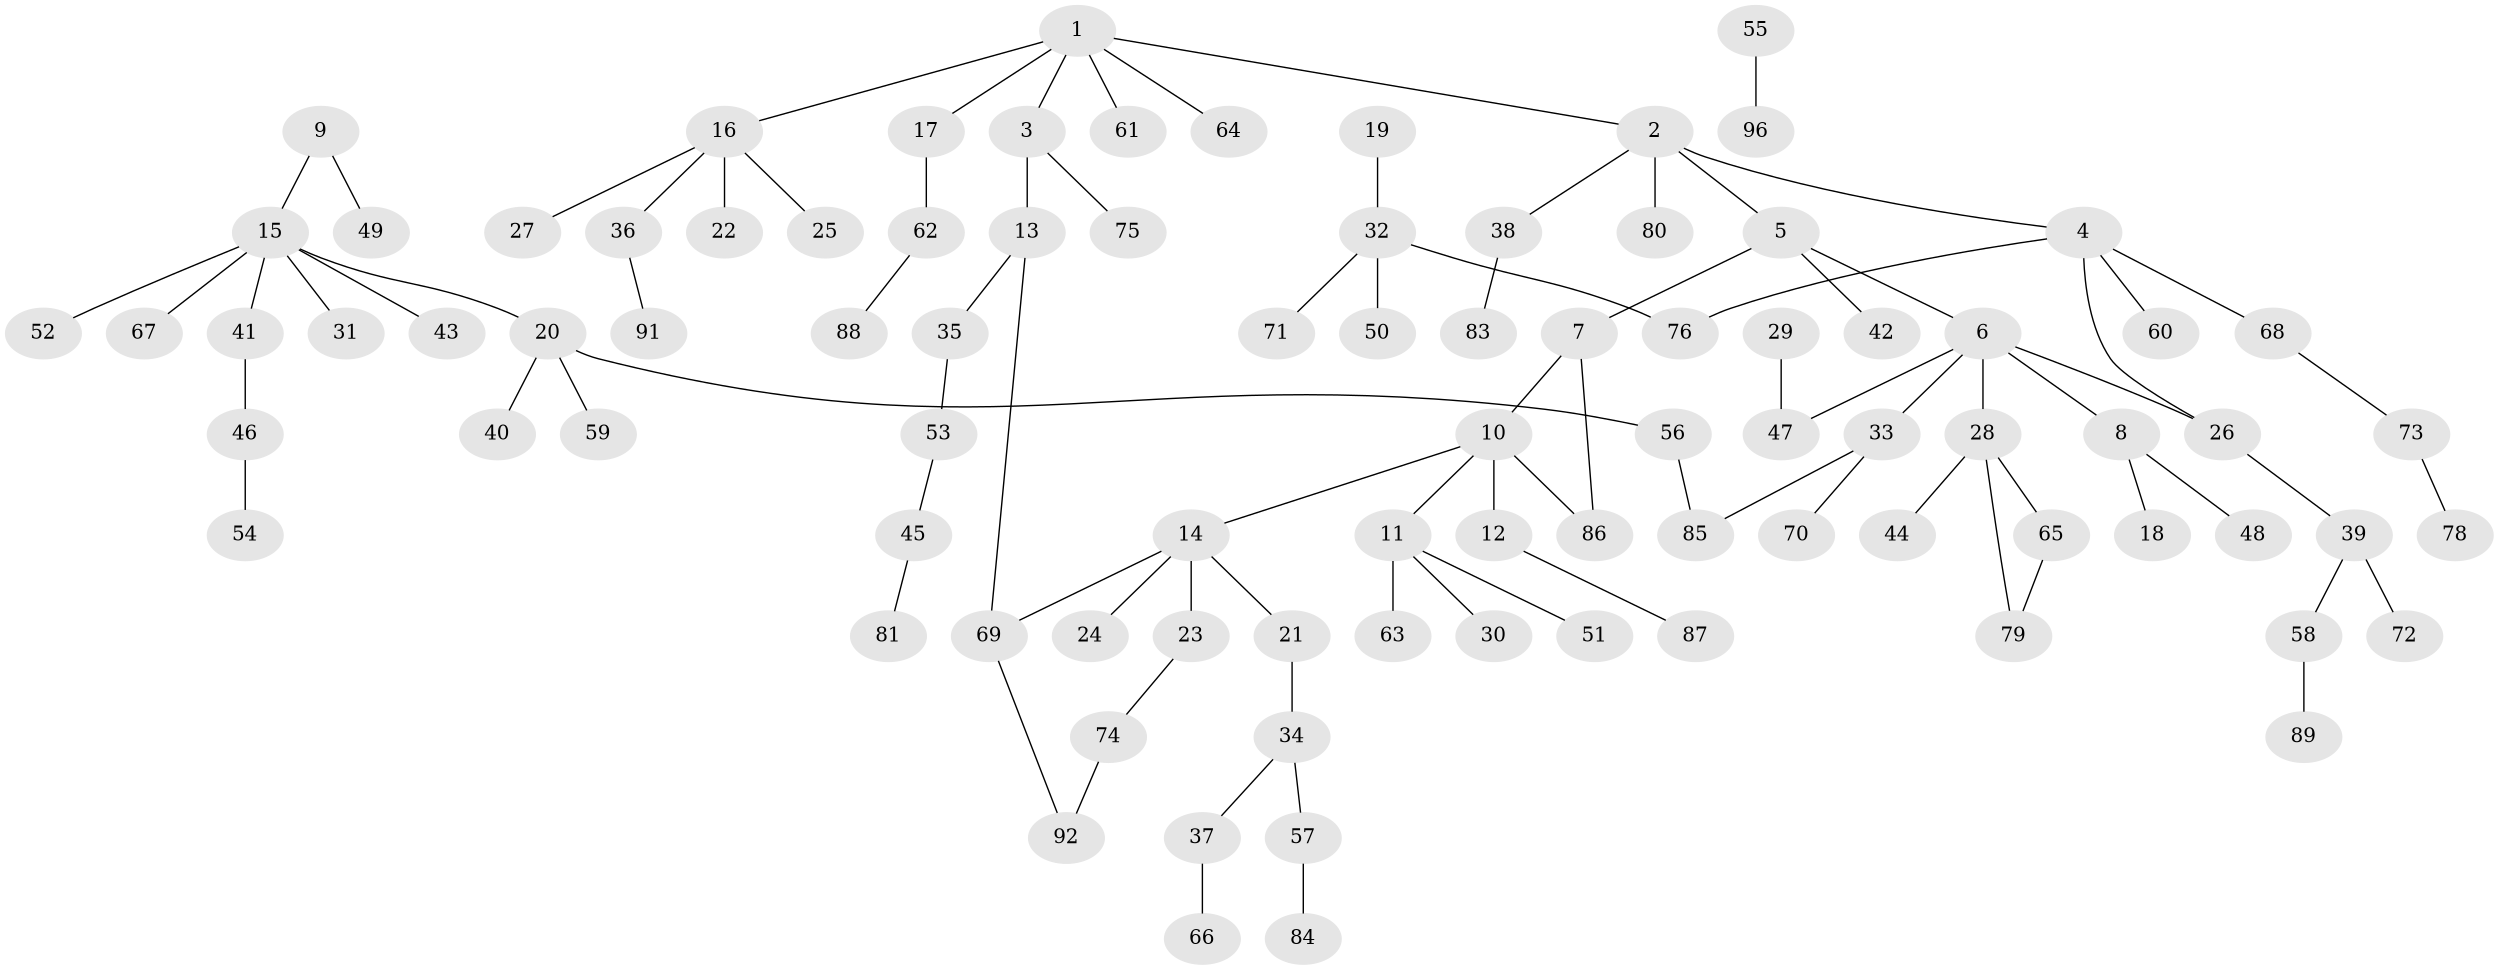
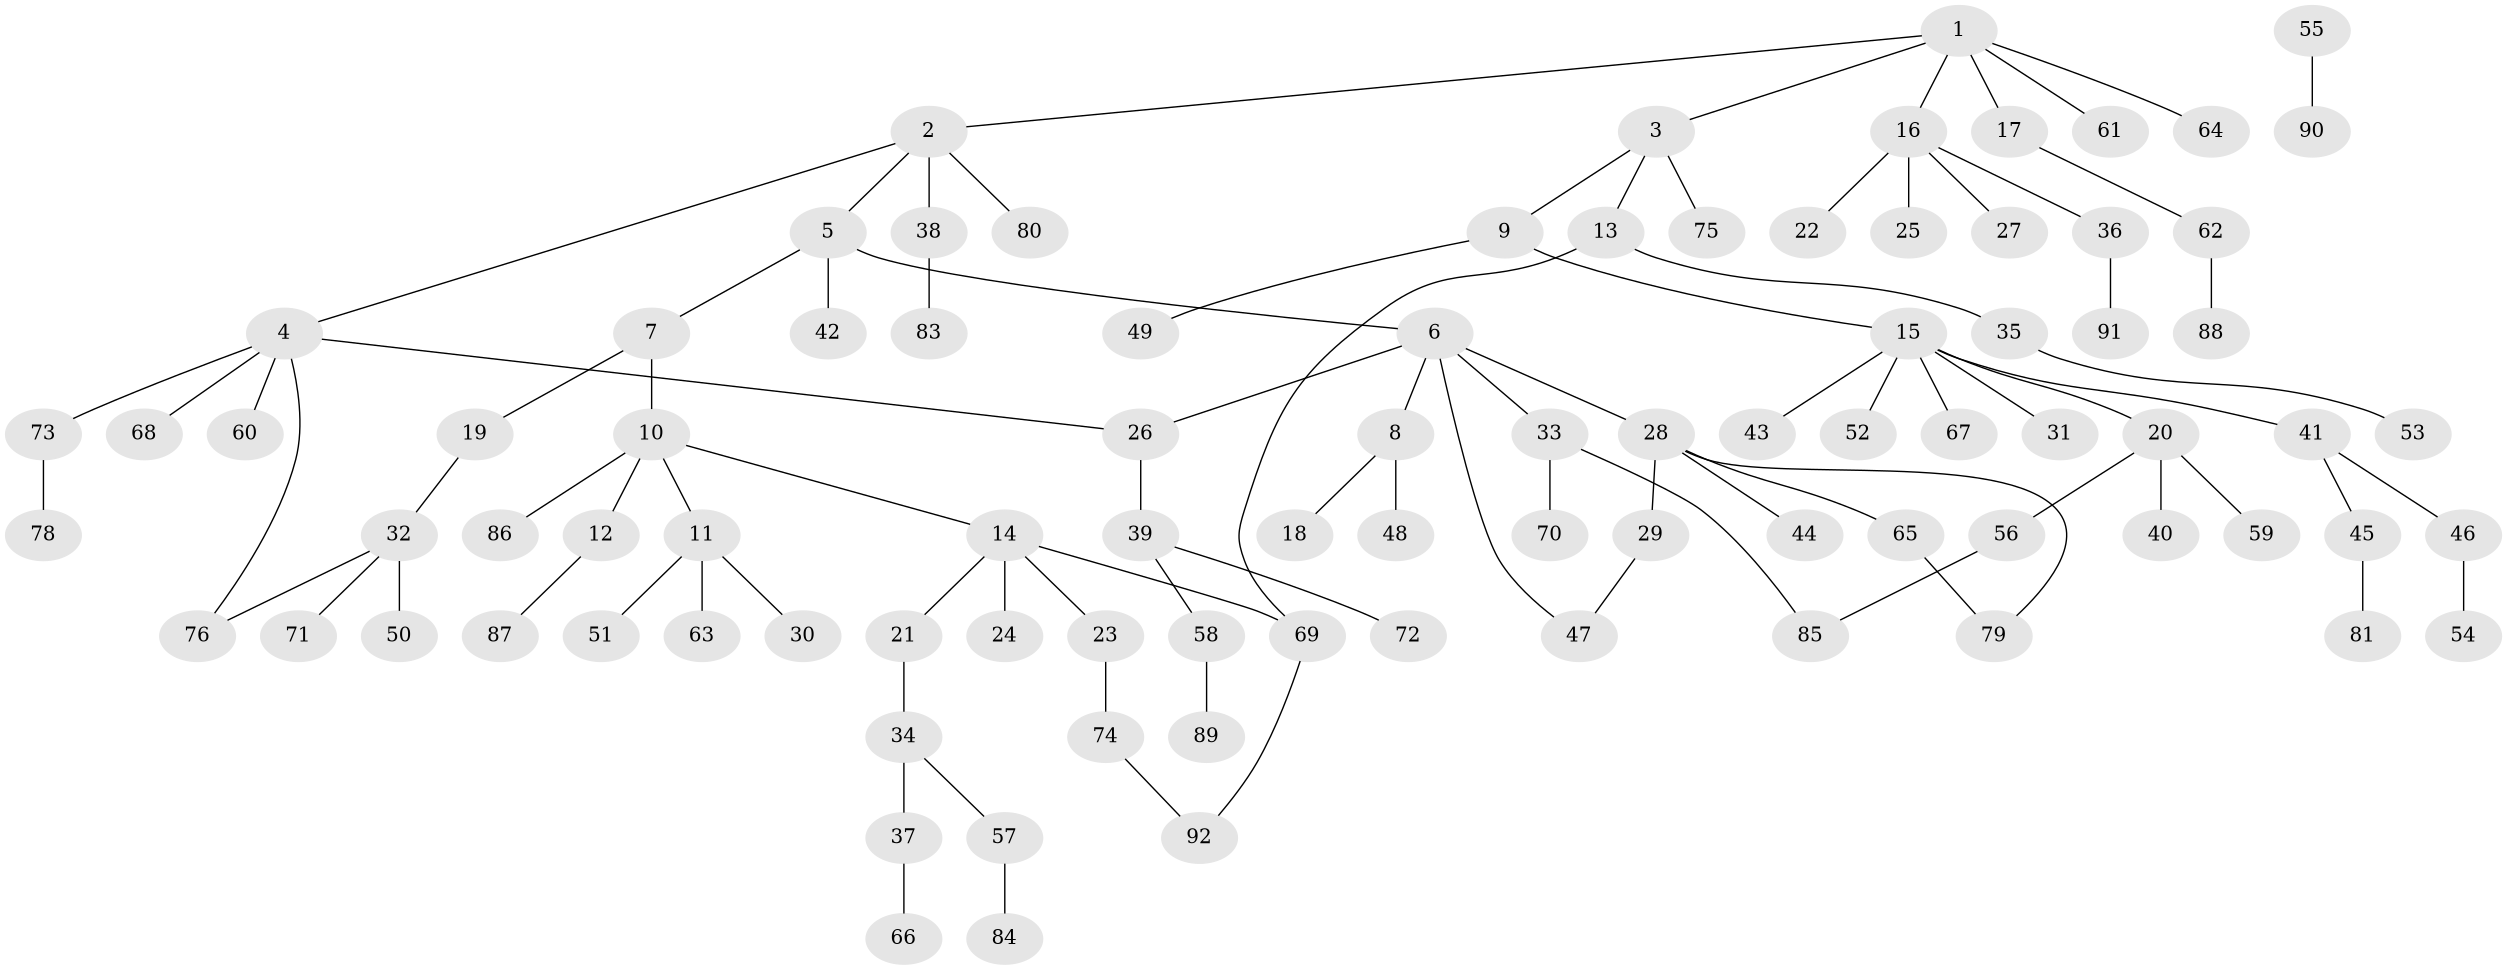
  graph {
    node [color=gray90 style=filled]
    1
    2
    3
    16
    17
    61
    64
    4
    5
    38
    80
    9
    13
    75
    22
    25
    27
    36
    62
    26
    60
    68
    73
    76
    6
    7
    42
    83
    15
    49
    69
    35
    39
    78
    8
    28
    33
    47
    10
    19
    18
    48
    79
    29
    44
    65
    70
    85
    n49 [label=92]
    11
    12
    14
    86
    32
    20
    31
    41
    43
    52
    67
    30
    51
    63
    87
    21
    23
    24
    53
    34
    74
    40
    56
    59
    45
    46
    91
    88
    50
    71
    37
    57
    55
-   90 [label=96]
+   90
    58
    72
    66
    84
    89
    81
    54
    1 -- 2
    1 -- 3
    1 -- 16
    1 -- 17
    1 -- 61
    1 -- 64
    2 -- 4
    2 -- 5
    2 -- 38
    2 -- 80
+   3 -- 9
    3 -- 13
    3 -- 75
    16 -- 22
    16 -- 25
    16 -- 27
    16 -- 36
    17 -- 62
    4 -- 26
    4 -- 60
    4 -- 68
-   68 -- 73
+   4 -- 73
    4 -- 76
    5 -- 6
    5 -- 7
    5 -- 42
    38 -- 83
    9 -- 15
    9 -- 49
    13 -- 69
    13 -- 35
    36 -- 91
    62 -- 88
    26 -- 39
    73 -- 78
    6 -- 26
    6 -- 8
    6 -- 28
    6 -- 33
    6 -- 47
    7 -- 10
-   7 -- 86
+   7 -- 19
    15 -- 20
    15 -- 31
    15 -- 41
    15 -- 43
    15 -- 52
    15 -- 67
    69 -- n49
    35 -- 53
    39 -- 58
    39 -- 72
    8 -- 18
    8 -- 48
    28 -- 79
+   28 -- 29
    28 -- 44
    28 -- 65
    33 -- 70
    33 -- 85
    10 -- 11
    10 -- 12
    10 -- 14
    10 -- 86
    19 -- 32
    29 -- 47
    65 -- 79
    11 -- 30
    11 -- 51
    11 -- 63
    12 -- 87
    14 -- 69
    14 -- 21
    14 -- 23
    14 -- 24
    32 -- 76
    32 -- 50
    32 -- 71
    20 -- 40
    20 -- 56
    20 -- 59
-   53 -- 45
+   41 -- 45
    41 -- 46
    21 -- 34
    23 -- 74
    34 -- 37
    34 -- 57
    74 -- n49
    56 -- 85
    45 -- 81
    46 -- 54
    37 -- 66
    57 -- 84
    55 -- 90
    58 -- 89
  }
